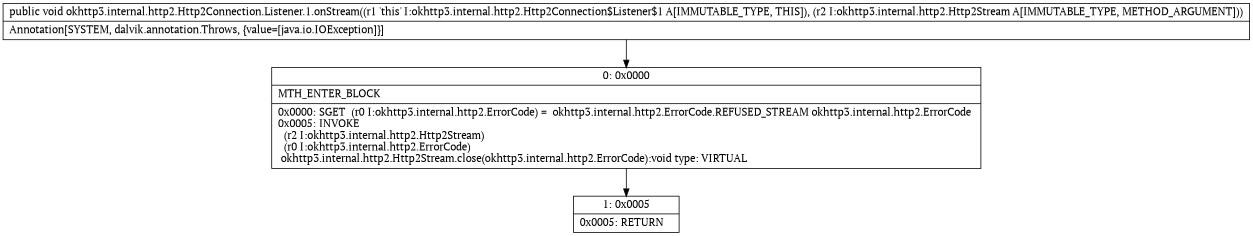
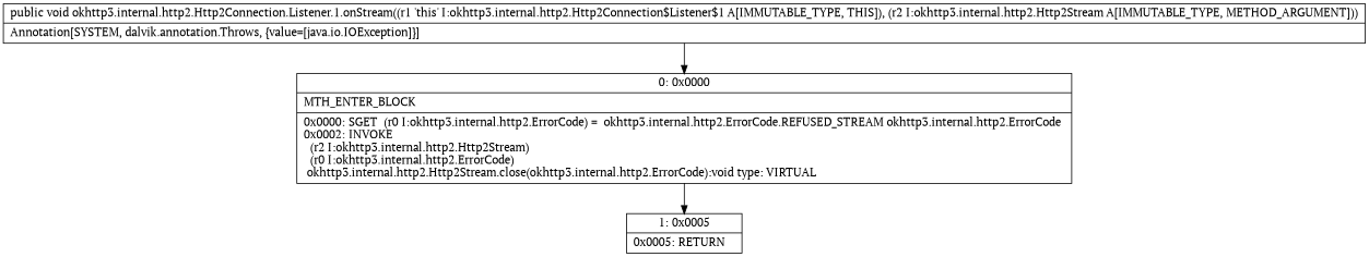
  digraph {
    fontname="PT Serif"
    node [shape=record fontname="PT Serif"]
    edge [fontname="PT Serif"]
-   n1 [label="{0\:\ 0x0000|MTH_ENTER_BLOCK\l|0x0000: SGET  (r0 I:okhttp3.internal.http2.ErrorCode) =  okhttp3.internal.http2.ErrorCode.REFUSED_STREAM okhttp3.internal.http2.ErrorCode \l0x0005: INVOKE  \l  (r2 I:okhttp3.internal.http2.Http2Stream)\l  (r0 I:okhttp3.internal.http2.ErrorCode)\l okhttp3.internal.http2.Http2Stream.close(okhttp3.internal.http2.ErrorCode):void type: VIRTUAL \l}"]
+   n1 [label="{0\:\ 0x0000|MTH_ENTER_BLOCK\l|0x0000: SGET  (r0 I:okhttp3.internal.http2.ErrorCode) =  okhttp3.internal.http2.ErrorCode.REFUSED_STREAM okhttp3.internal.http2.ErrorCode \l0x0002: INVOKE  \l  (r2 I:okhttp3.internal.http2.Http2Stream)\l  (r0 I:okhttp3.internal.http2.ErrorCode)\l okhttp3.internal.http2.Http2Stream.close(okhttp3.internal.http2.ErrorCode):void type: VIRTUAL \l}"]
    n2 [label="{1\:\ 0x0005|0x0005: RETURN   \l}"]
    n3 [label="{public void okhttp3.internal.http2.Http2Connection.Listener.1.onStream((r1 'this' I:okhttp3.internal.http2.Http2Connection$Listener$1 A[IMMUTABLE_TYPE, THIS]), (r2 I:okhttp3.internal.http2.Http2Stream A[IMMUTABLE_TYPE, METHOD_ARGUMENT]))  | Annotation[SYSTEM, dalvik.annotation.Throws, \{value=[java.io.IOException]\}]\l}"]
    n1 -> n2
    n3 -> n1
  }
